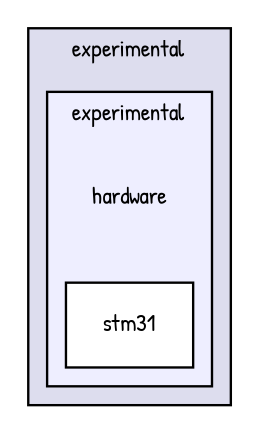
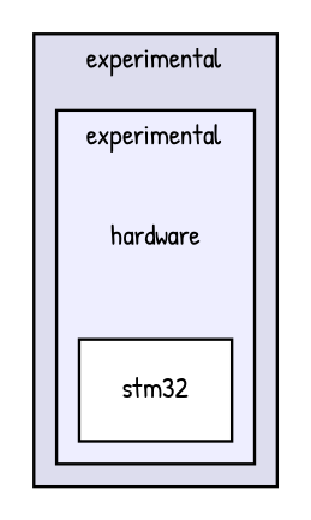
  digraph {
    compound=true
    rankdir=LR
    fontname="Patrick Hand"
    node [fontname="Patrick Hand" fontsize=10]
    n1 [label=hardware shape=plaintext]
-   n2 [color=black fillcolor=white label=stm31 shape=box style=filled]
+   n2 [color=black fillcolor=white label=stm32 shape=box style=filled]
    subgraph cluster_1 {
      bgcolor="#ddddee"
      fontsize=10
      label=experimental
      pencolor=black
      subgraph cluster_2 {
        bgcolor="#eeeeff"
        fontsize=10
        pencolor=black
        n1
        n2
      }
    }
  }
